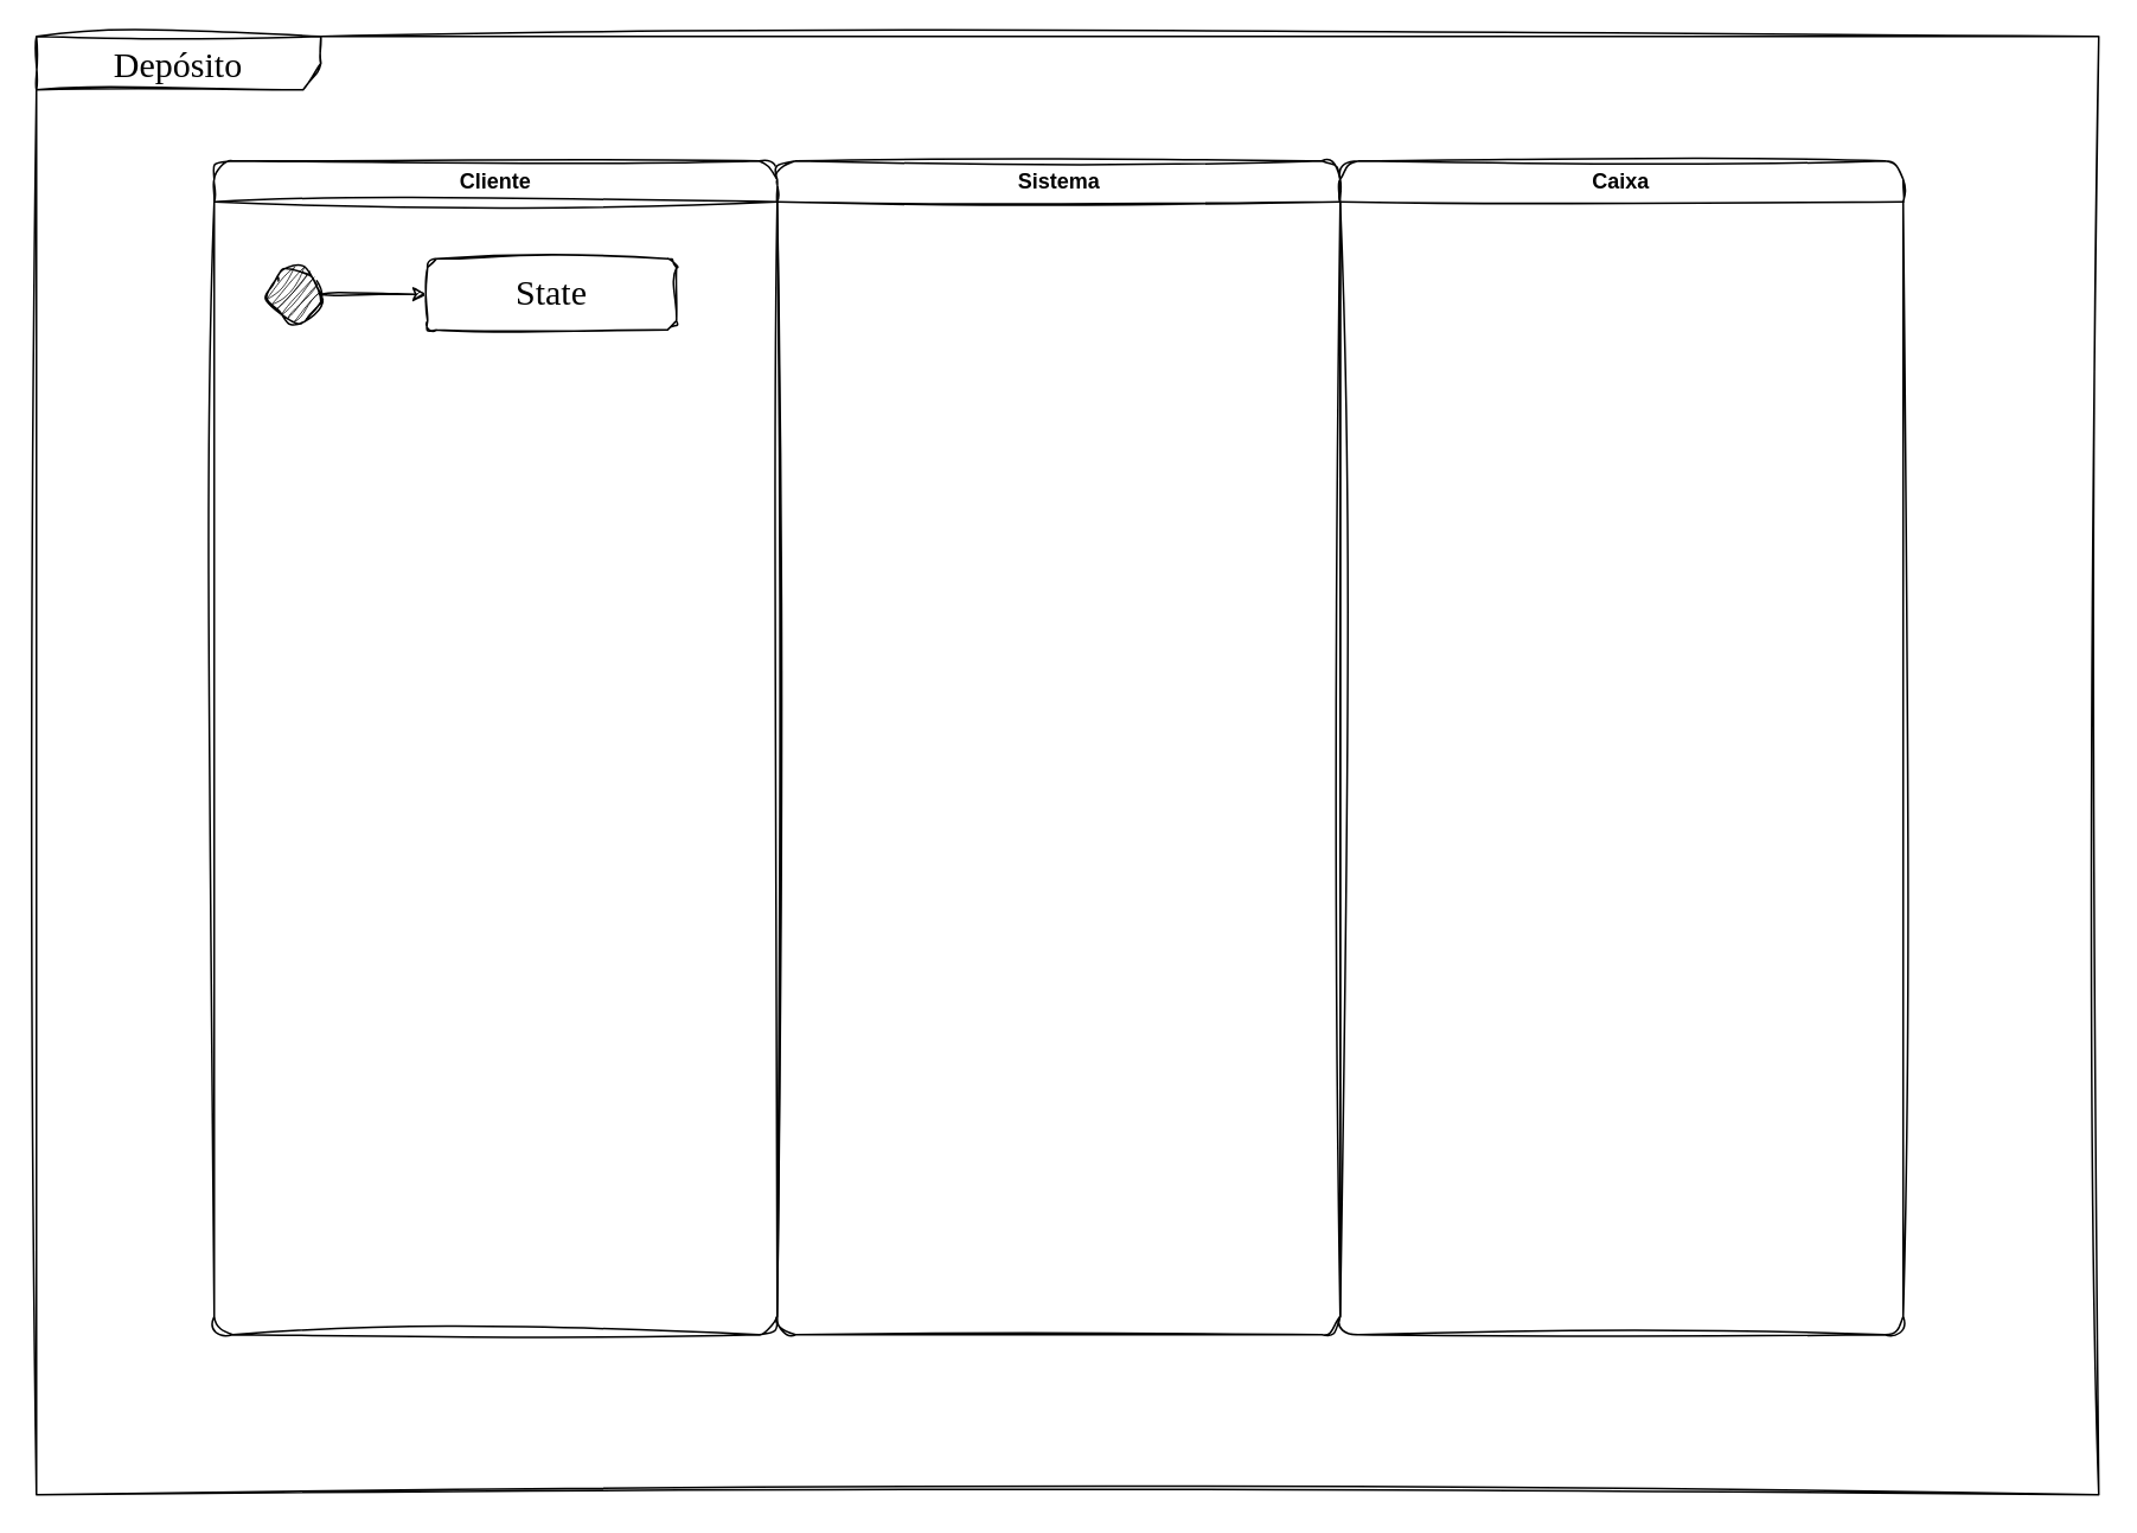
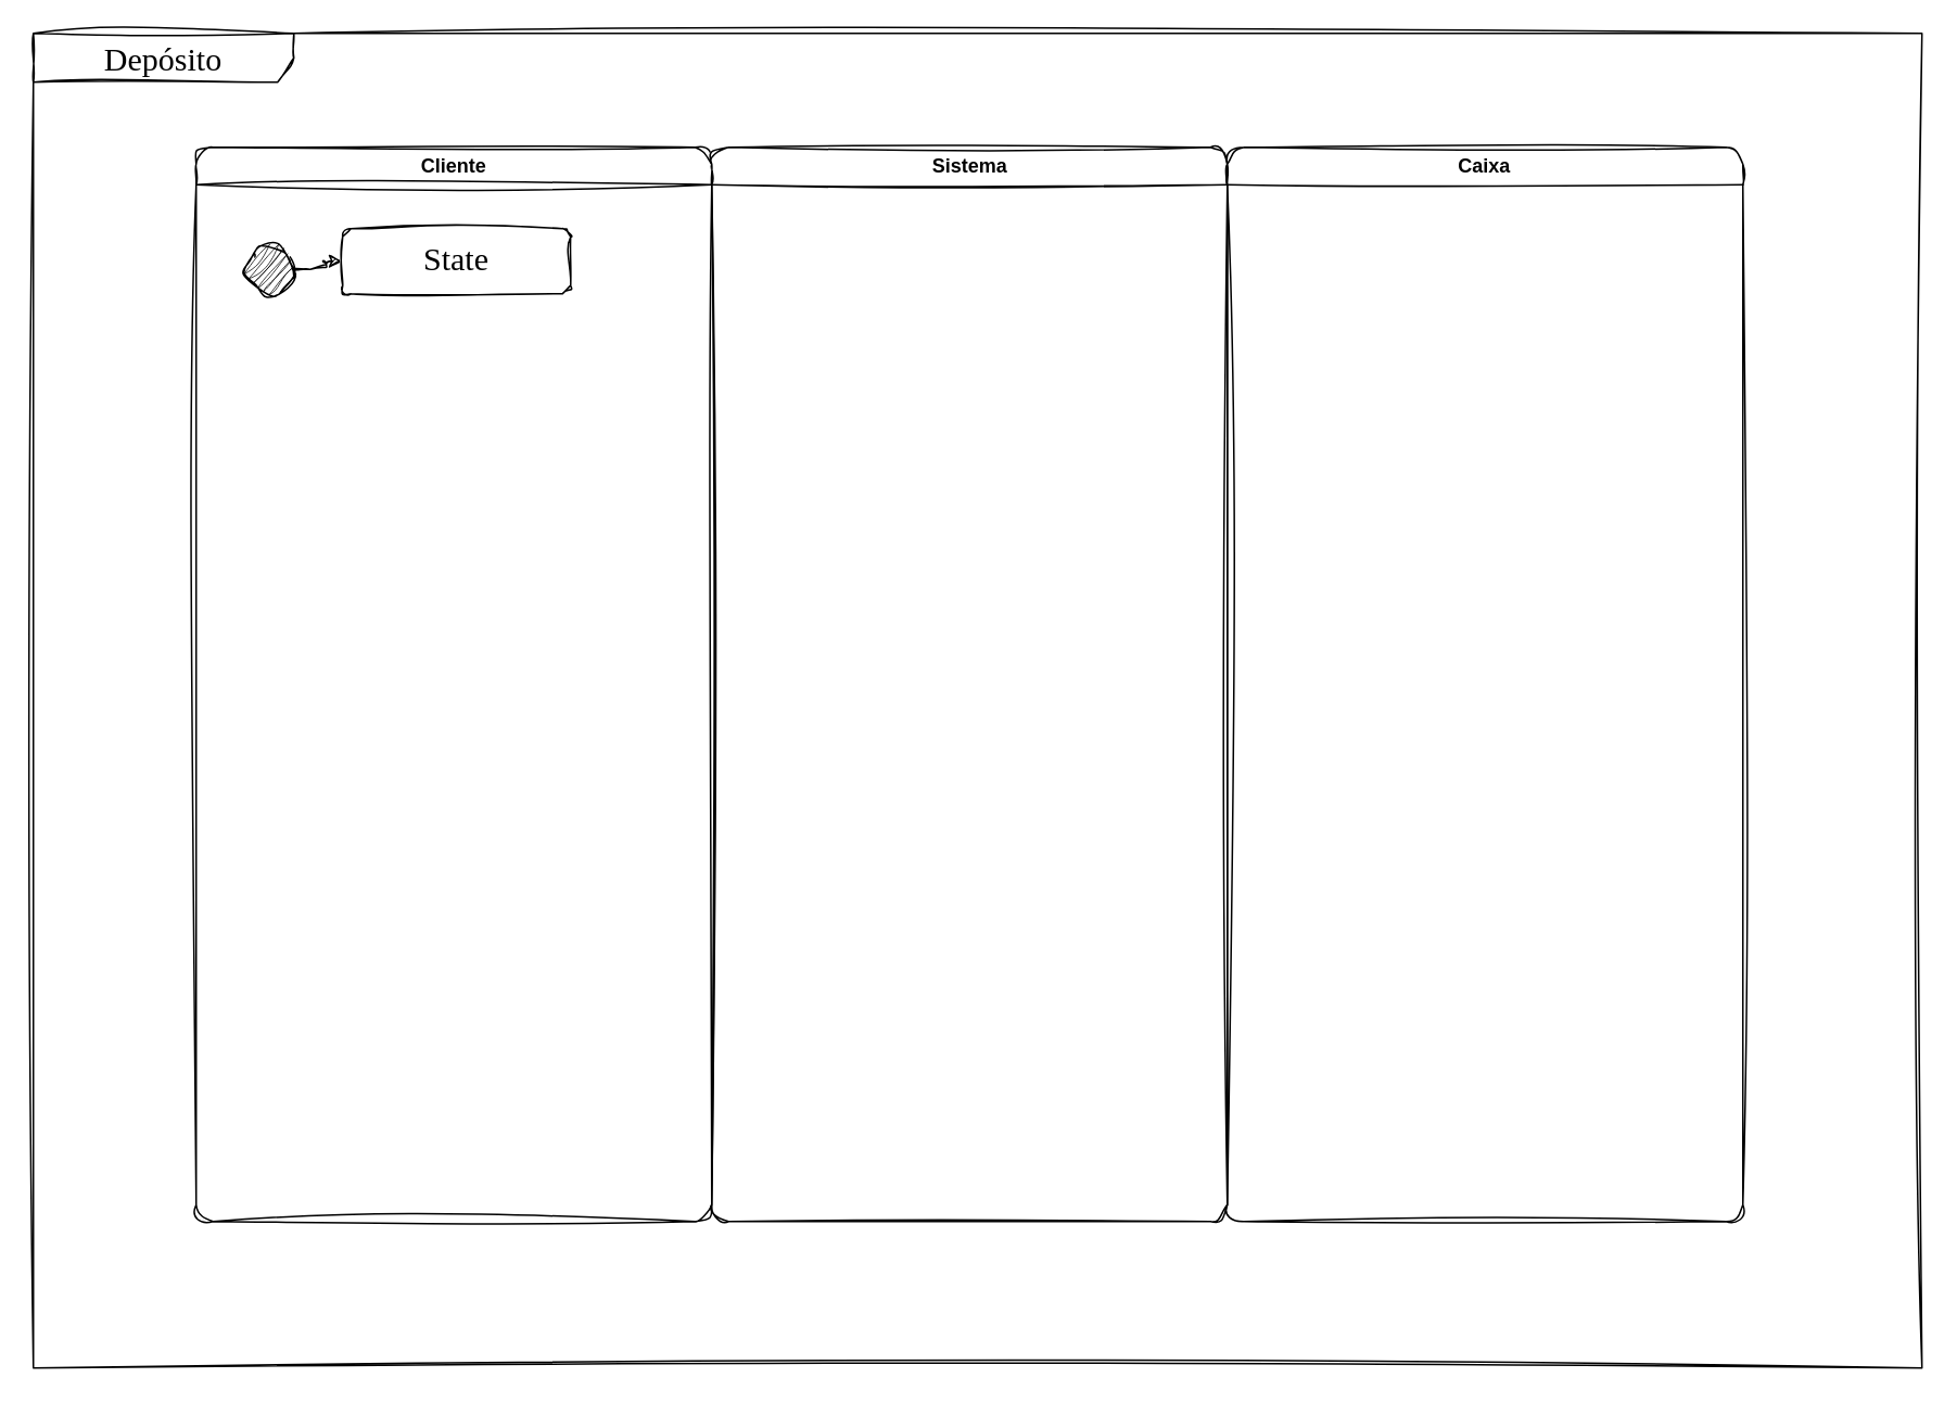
  <mxCell id="0" />
  <mxCell id="1" parent="0" />
  <mxCell id="2" value="Depósito" style="shape=umlFrame;whiteSpace=wrap;html=1;pointerEvents=0;recursiveResize=0;container=1;collapsible=0;width=160;rounded=1;sketch=1;hachureGap=4;jiggle=2;curveFitting=1;fontFamily=Architects Daughter;fontSource=https%3A%2F%2Ffonts.googleapis.com%2Fcss%3Ffamily%3DArchitects%2BDaughter;fontSize=20;movable=1;resizable=1;rotatable=1;deletable=1;editable=1;locked=0;connectable=1;" vertex="1" parent="1"><mxGeometry width="1160" height="820" as="geometry" x="20" y="20" /></mxCell>
  <mxCell id="3" value="" style="group" vertex="1" connectable="0" parent="1"><mxGeometry x="120" y="90" width="950" height="660" as="geometry" /></mxCell>
  <mxCell id="4" value="Cliente" style="swimlane;whiteSpace=wrap;sketch=1;curveFitting=1;jiggle=2;rounded=1;" parent="3" vertex="1"><mxGeometry width="316.667" height="660" as="geometry" /></mxCell>
  <mxCell id="5" style="edgeStyle=orthogonalEdgeStyle;rounded=1;sketch=1;hachureGap=4;jiggle=2;curveFitting=1;orthogonalLoop=1;jettySize=auto;html=1;entryX=0;entryY=0.5;entryDx=0;entryDy=0;fontFamily=Architects Daughter;fontSource=https%3A%2F%2Ffonts.googleapis.com%2Fcss%3Ffamily%3DArchitects%2BDaughter;fontSize=16;" edge="1" parent="4" source="6" target="7"><mxGeometry relative="1" as="geometry" /></mxCell>
  <mxCell id="6" value="" style="ellipse;fillColor=strokeColor;html=1;rounded=1;sketch=1;hachureGap=4;jiggle=2;curveFitting=1;fontFamily=Architects Daughter;fontSource=https%3A%2F%2Ffonts.googleapis.com%2Fcss%3Ffamily%3DArchitects%2BDaughter;fontSize=20;" vertex="1" parent="4"><mxGeometry x="30" y="60" width="30" height="30" as="geometry" /></mxCell>
- <mxCell id="7" value="State" style="html=1;align=center;verticalAlign=top;rounded=1;absoluteArcSize=1;arcSize=10;dashed=0;whiteSpace=wrap;sketch=1;hachureGap=4;jiggle=2;curveFitting=1;fontFamily=Architects Daughter;fontSource=https%3A%2F%2Ffonts.googleapis.com%2Fcss%3Ffamily%3DArchitects%2BDaughter;fontSize=20;" vertex="1" parent="4"><mxGeometry x="120" y="55" width="140" height="40" as="geometry" /></mxCell>
+ <mxCell id="7" value="State" style="html=1;align=center;verticalAlign=top;rounded=1;absoluteArcSize=1;arcSize=10;dashed=0;whiteSpace=wrap;sketch=1;hachureGap=4;jiggle=2;curveFitting=1;fontFamily=Architects Daughter;fontSource=https%3A%2F%2Ffonts.googleapis.com%2Fcss%3Ffamily%3DArchitects%2BDaughter;fontSize=20;" vertex="1" parent="4"><mxGeometry x="90" y="50" width="140" height="40" as="geometry" /></mxCell>
  <mxCell id="8" value="Sistema" style="swimlane;whiteSpace=wrap;sketch=1;curveFitting=1;jiggle=2;rounded=1;" parent="3" vertex="1"><mxGeometry x="316.667" width="316.667" height="660" as="geometry"><mxRectangle x="444.5" y="128" width="90" height="30" as="alternateBounds" /></mxGeometry></mxCell>
  <mxCell id="9" value="" style="edgeStyle=elbowEdgeStyle;elbow=horizontal;verticalAlign=bottom;endArrow=open;endSize=8;strokeColor=#FF0000;endFill=1;rounded=1;sketch=1;curveFitting=1;jiggle=2;" parent="8" edge="1"><mxGeometry x="147.024" y="104.211" as="geometry"><mxPoint x="147.024" y="156.316" as="targetPoint" /></mxGeometry></mxCell>
  <mxCell id="10" value="Caixa" style="swimlane;whiteSpace=wrap;sketch=1;curveFitting=1;jiggle=2;rounded=1;" parent="3" vertex="1"><mxGeometry x="633.333" width="316.667" height="660" as="geometry" /></mxCell>
